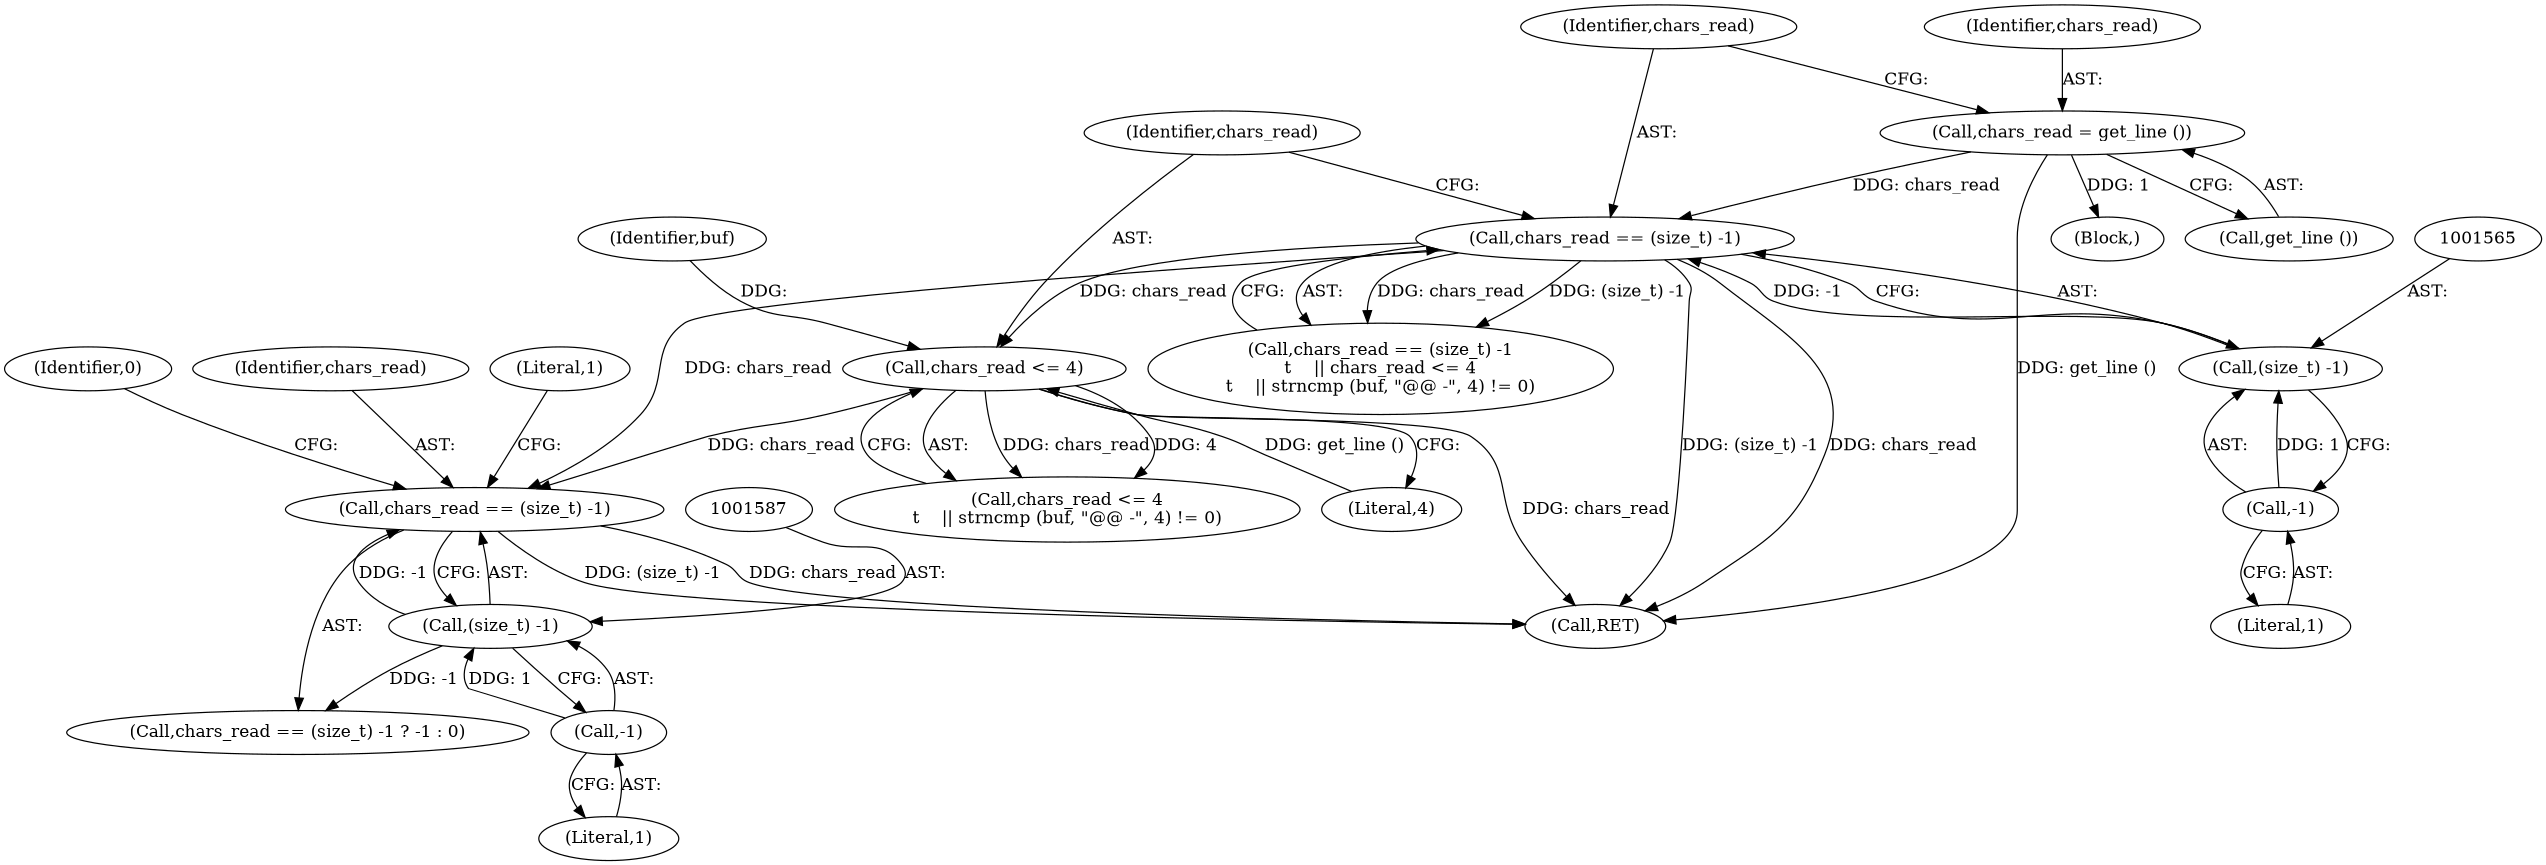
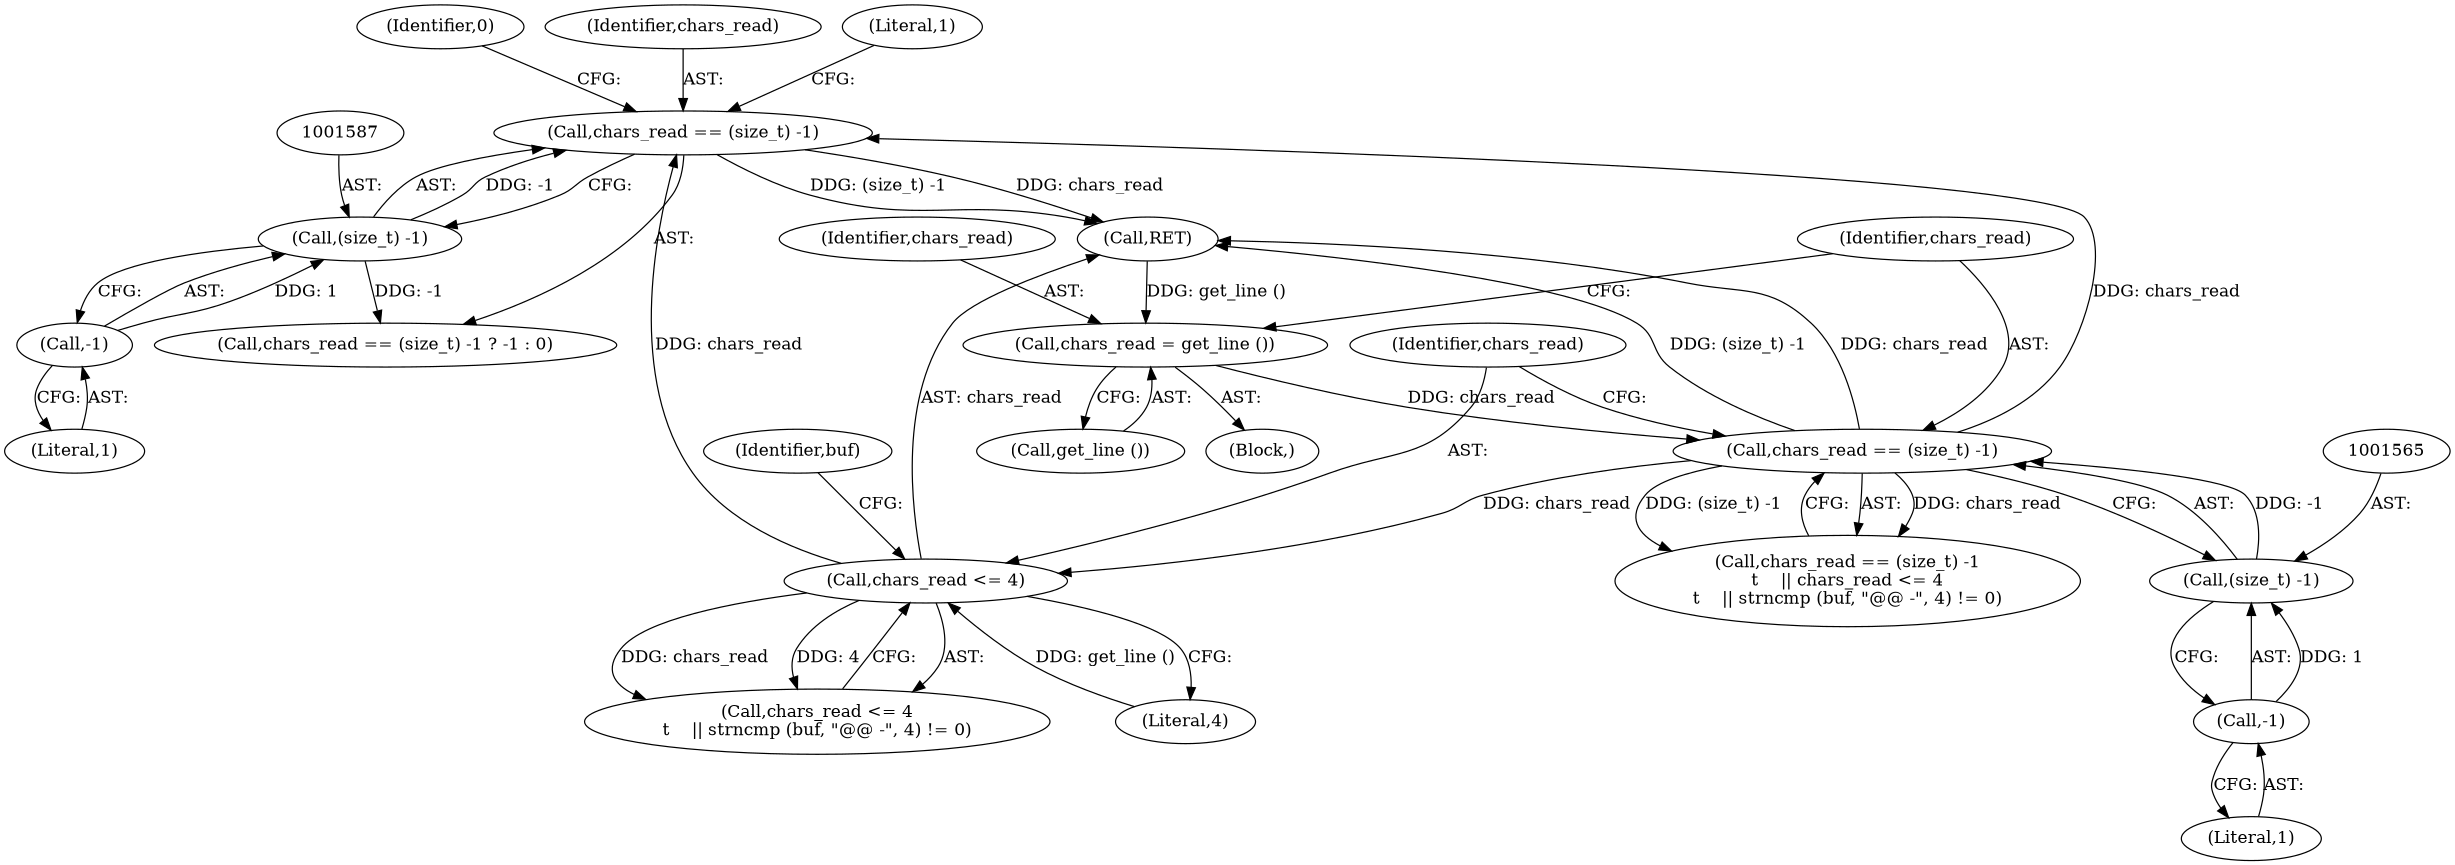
  digraph {
    n1 [label="(Call,chars_read == (size_t) -1)"]
    n2 [label="(Call,(size_t) -1)"]
    n3 [label="(Call,RET)"]
    n4 [label="(Call,chars_read == (size_t) -1 ? -1 : 0)"]
    n5 [label="(Call,-1)"]
    n6 [label="(Call,chars_read == (size_t) -1)"]
    n7 [label="(Call,(size_t) -1)"]
    n8 [label="(Call,chars_read <= 4)"]
    n9 [label="(Call,chars_read == (size_t) -1\n\t    || chars_read <= 4\n\t    || strncmp (buf, \"@@ -\", 4) != 0)"]
    n10 [label="(Call,-1)"]
    n11 [label="(Call,chars_read <= 4\n\t    || strncmp (buf, \"@@ -\", 4) != 0)"]
    n12 [label="(Literal,4)"]
    n13 [label="(Call,chars_read = get_line ())"]
    n14 [label="(Block,)"]
    n15 [label="(Call,get_line ())"]
    n16 [label="(Literal,1)"]
    n17 [label="(Literal,1)"]
    n18 [label="(Identifier,0)"]
    n19 [label="(Identifier,buf)"]
    n20 [label="(Identifier,chars_read)"]
    n21 [label="(Identifier,chars_read)"]
    n22 [label="(Identifier,chars_read)"]
    n23 [label="(Identifier,chars_read)"]
    n24 [label="(Literal,1)"]
    1001565
    1001587
    n1 -> n2 [label="CFG: "]
    n1 -> n3 [label="DDG: chars_read"]
    n1 -> n3 [label="DDG: (size_t) -1"]
    n1 -> n4 [label="AST: "]
    n2 -> n1 [label="AST: "]
    n2 -> n1 [label="DDG: -1"]
    n2 -> n4 [label="DDG: -1"]
    n2 -> n5 [label="CFG: "]
    n5 -> n2 [label="AST: "]
    n5 -> n2 [label="DDG: 1"]
    n5 -> n17 [label="CFG: "]
    n6 -> n1 [label="DDG: chars_read"]
    n6 -> n3 [label="DDG: chars_read"]
    n6 -> n3 [label="DDG: (size_t) -1"]
    n6 -> n7 [label="CFG: "]
    n6 -> n8 [label="DDG: chars_read"]
    n6 -> n9 [label="AST: "]
    n6 -> n9 [label="DDG: chars_read"]
    n6 -> n9 [label="DDG: (size_t) -1"]
    n7 -> n6 [label="AST: "]
    n7 -> n6 [label="DDG: -1"]
    n7 -> n10 [label="CFG: "]
    n8 -> n1 [label="DDG: chars_read"]
-   n8 -> n3 [label="DDG: chars_read"]
+   n8 -> n3 [label="AST: chars_read"]
    n8 -> n11 [label="AST: "]
    n8 -> n11 [label="DDG: chars_read"]
    n8 -> n11 [label="DDG: 4"]
    n8 -> n12 [label="CFG: "]
    n9 -> n6 [label="CFG: "]
    n10 -> n7 [label="AST: "]
    n10 -> n7 [label="DDG: 1"]
    n10 -> n16 [label="CFG: "]
    n11 -> n8 [label="CFG: "]
    n12 -> n8 [label="DDG: get_line ()"]
-   n13 -> n3 [label="DDG: get_line ()"]
+   n3 -> n13 [label="DDG: get_line ()"]
    n13 -> n6 [label="DDG: chars_read"]
-   n13 -> n14 [label="DDG: 1"]
+   n13 -> n14 [label="AST: "]
    n13 -> n15 [label="CFG: "]
    n15 -> n13 [label="AST: "]
    n16 -> n10 [label="AST: "]
    n17 -> n5 [label="AST: "]
    n18 -> n1 [label="CFG: "]
-   n19 -> n8 [label="DDG: "]
+   n19 -> n8 [label="CFG: "]
    n20 -> n1 [label="AST: "]
    n21 -> n6 [label="CFG: "]
    n21 -> n8 [label="AST: "]
    n22 -> n6 [label="AST: "]
    n22 -> n13 [label="CFG: "]
    n23 -> n13 [label="AST: "]
    n24 -> n1 [label="CFG: "]
    1001565 -> n7 [label="AST: "]
    1001587 -> n2 [label="AST: "]
  }
